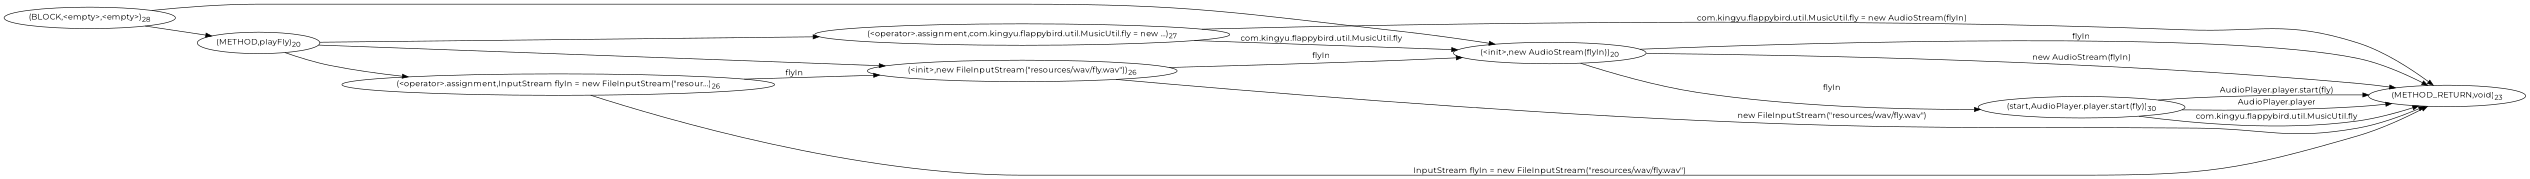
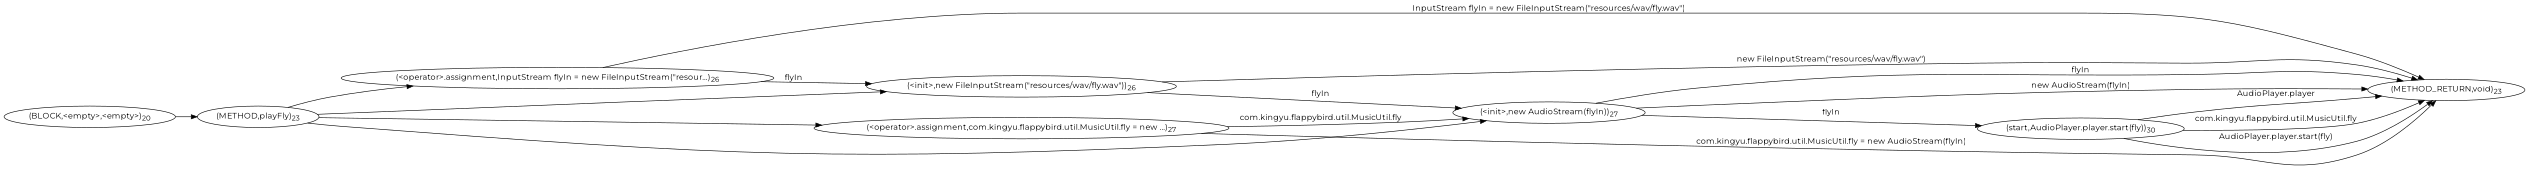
  digraph {
    fontname=Montserrat
    rankdir=LR
    node [fontname=Montserrat]
    edge [fontname=Montserrat]
-   n1 [label=<(METHOD,playFly)<SUB>20</SUB>>]
+   n1 [label=<(METHOD,playFly)<SUB>23</SUB>>]
    n2 [label=<(&lt;operator&gt;.assignment,InputStream flyIn = new FileInputStream(&quot;resour...)<SUB>26</SUB>>]
    n3 [label=<(&lt;init&gt;,new FileInputStream(&quot;resources/wav/fly.wav&quot;))<SUB>26</SUB>>]
    n4 [label=<(&lt;operator&gt;.assignment,com.kingyu.flappybird.util.MusicUtil.fly = new ...)<SUB>27</SUB>>]
-   n5 [label=<(&lt;init&gt;,new AudioStream(flyIn))<SUB>20</SUB>>]
+   n5 [label=<(&lt;init&gt;,new AudioStream(flyIn))<SUB>27</SUB>>]
    n6 [label=<(METHOD_RETURN,void)<SUB>23</SUB>>]
    n7 [label=<(start,AudioPlayer.player.start(fly))<SUB>30</SUB>>]
-   n8 [label=<(BLOCK,&lt;empty&gt;,&lt;empty&gt;)<SUB>28</SUB>>]
+   n8 [label=<(BLOCK,&lt;empty&gt;,&lt;empty&gt;)<SUB>20</SUB>>]
    n1 -> n2
    n1 -> n3
    n1 -> n4
-   n8 -> n5
+   n1 -> n5
    n2 -> n3 [label=flyIn]
    n2 -> n6 [label="InputStream flyIn = new FileInputStream(&quot;resources/wav/fly.wav&quot;)"]
    n3 -> n5 [label=flyIn]
    n3 -> n6 [label="new FileInputStream(&quot;resources/wav/fly.wav&quot;)"]
    n4 -> n5 [label="com.kingyu.flappybird.util.MusicUtil.fly"]
    n4 -> n6 [label="com.kingyu.flappybird.util.MusicUtil.fly = new AudioStream(flyIn)"]
    n5 -> n6 [label=flyIn]
    n5 -> n6 [label="new AudioStream(flyIn)"]
    n5 -> n7 [label=flyIn]
    n7 -> n6 [label="AudioPlayer.player"]
    n7 -> n6 [label="com.kingyu.flappybird.util.MusicUtil.fly"]
    n7 -> n6 [label="AudioPlayer.player.start(fly)"]
    n8 -> n1
  }
